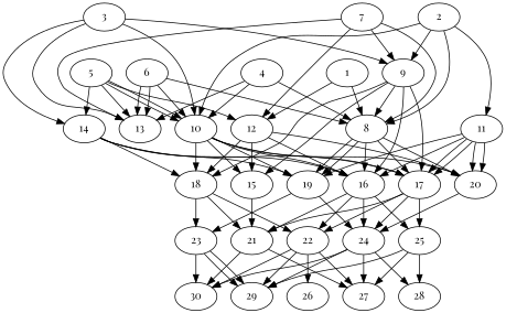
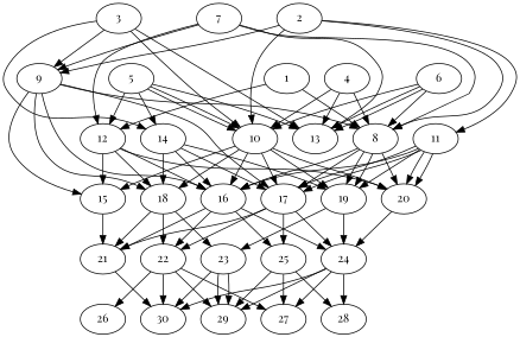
  digraph {
    fontname="Playfair Display"
    node [alpha=0.03 fontname="Playfair Display"]
    edge [fontname="Playfair Display"]
    1 [alpha=0.02 expect_size=17218560]
    8 [alpha=0.12 expect_size=36978688]
    12 [expect_size=18057216]
    16 [alpha=0.12 expect_size=22930432]
    17 [expect_size=26387456]
    19 [alpha=0.09 expect_size=15118336]
    20 [alpha=0.15 expect_size=42178560]
    15 [alpha=0.01 expect_size=9583616]
    18 [alpha=0.01 expect_size=34169856]
    21 [alpha=0.07 expect_size=48293888]
    22 [alpha=0.19 expect_size=20022272]
    24 [alpha=0.05 expect_size=25899008]
    25 [alpha=0.06 expect_size=25133056]
    23 [alpha=0.01 expect_size=27149312]
    2 [alpha=0.05 expect_size=7266304]
    9 [alpha=0.11 expect_size=20829184]
    10 [expect_size=17252352]
    11 [alpha=0.08 expect_size=13292544]
    3 [expect_size=28643328]
    13 [alpha=0.19 expect_size=30638080]
    14 [alpha=0.20 expect_size=37099520]
    4 [alpha=0.08 expect_size=11837440]
    5 [alpha=0.06 expect_size=43574272]
    6 [alpha=0.01 expect_size=14321664]
    7 [expect_size=13169664]
    27 [alpha=0.19 expect_size=8142848]
    30 [expect_size=39540736]
    26 [alpha=0.11 expect_size=27065344]
    29 [alpha=0.09 expect_size=17438720]
    28 [alpha=0.01 expect_size=14980096]
    1 -> 8
    1 -> 12
    8 -> 16
    8 -> 17
    8 -> 19
    8 -> 19
    8 -> 20
    12 -> 16
    12 -> 20
    12 -> 15
    12 -> 18
    16 -> 21
    16 -> 22
    16 -> 24
    16 -> 25
    17 -> 21
    17 -> 22
    17 -> 24
    17 -> 25
    19 -> 24
    19 -> 23
    20 -> 24
    15 -> 21
    18 -> 21
    18 -> 22
    18 -> 23
-   21 -> 27
    21 -> 30
    22 -> 27
    22 -> 30
    22 -> 26
    22 -> 29
    24 -> 27
    24 -> 30
    24 -> 29
    24 -> 28
    25 -> 27
    25 -> 29
    25 -> 28
    23 -> 30
    23 -> 29
    23 -> 29
    2 -> 8
    2 -> 9
    2 -> 10
    2 -> 11
    9 -> 8
    9 -> 16
    9 -> 17
    9 -> 15
    9 -> 18
    10 -> 16
    10 -> 17
    10 -> 19
    10 -> 20
    10 -> 15
    10 -> 18
    11 -> 16
    11 -> 17
    11 -> 17
    11 -> 19
    11 -> 20
    11 -> 20
    3 -> 9
    3 -> 10
    3 -> 13
    3 -> 14
    14 -> 16
    14 -> 17
    14 -> 19
    14 -> 18
    4 -> 8
    4 -> 10
    4 -> 13
    5 -> 12
    5 -> 10
    5 -> 10
    5 -> 13
    5 -> 14
    6 -> 8
    6 -> 10
    6 -> 13
    6 -> 13
    7 -> 8
    7 -> 12
    7 -> 9
    7 -> 13
  }
